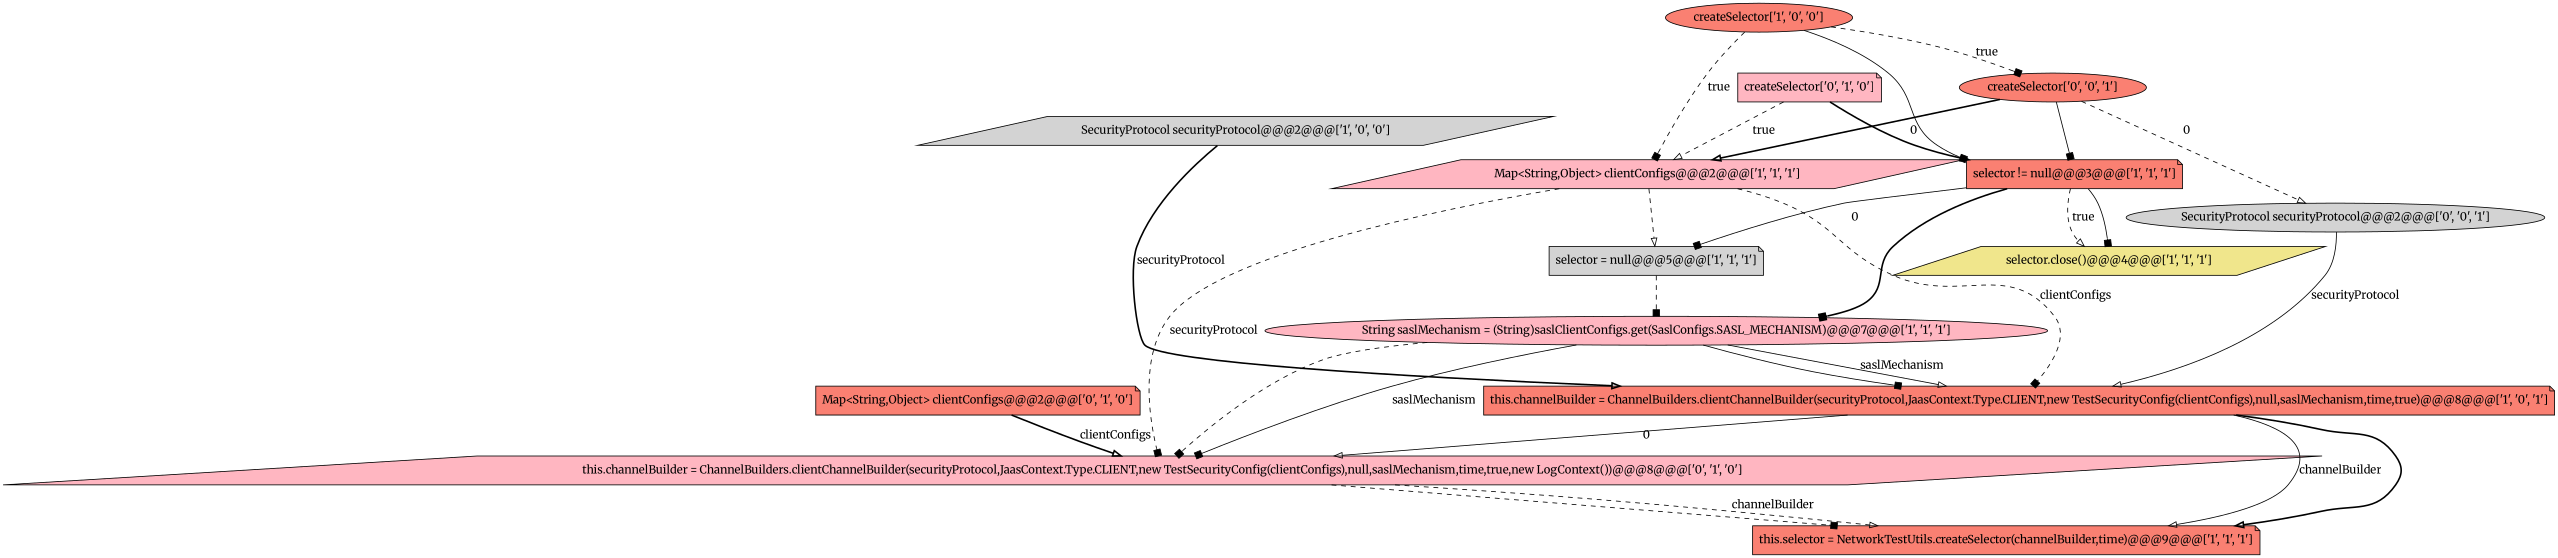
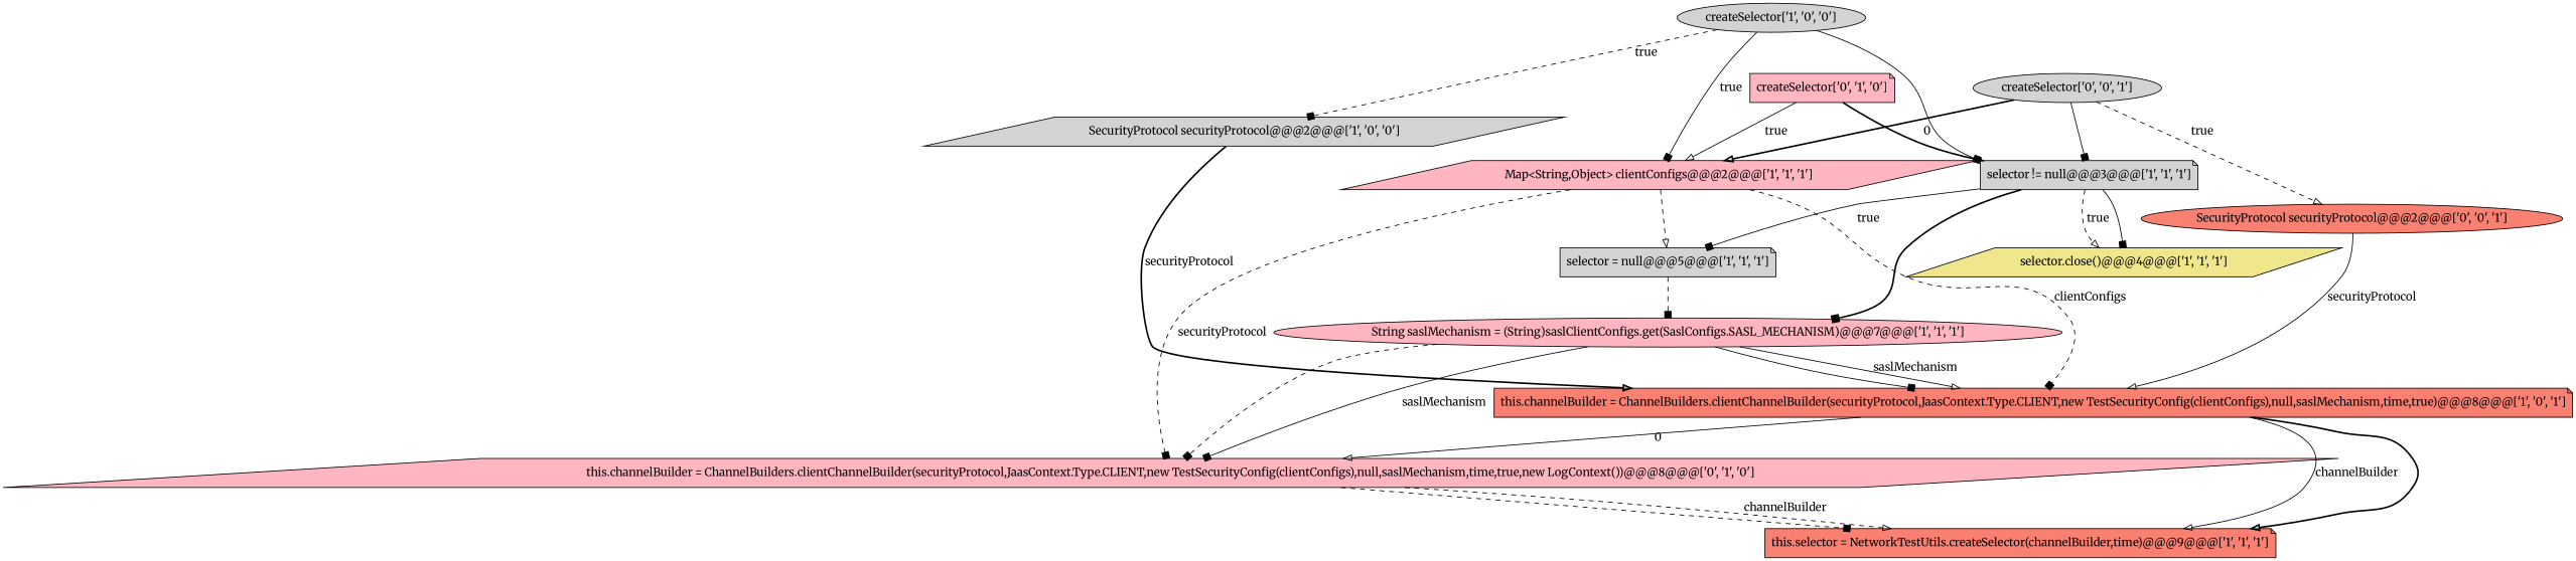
  digraph {
    fontname=Merriweather
    node [fillcolor=lightgrey fontname=Merriweather shape=note style=filled]
    edge [arrowhead=box fontname=Merriweather style=solid]
    n1 [fillcolor=khaki label="selector.close()@@@4@@@['1', '1', '1']" shape=parallelogram]
    n2 [label="selector = null@@@5@@@['1', '1', '1']"]
    n3 [fillcolor=lightpink label="String saslMechanism = (String)saslClientConfigs.get(SaslConfigs.SASL_MECHANISM)@@@7@@@['1', '1', '1']" shape=ellipse]
    n4 [fillcolor=salmon label="this.channelBuilder = ChannelBuilders.clientChannelBuilder(securityProtocol,JaasContext.Type.CLIENT,new TestSecurityConfig(clientConfigs),null,saslMechanism,time,true)@@@8@@@['1', '0', '1']"]
    n5 [fillcolor=lightpink label="this.channelBuilder = ChannelBuilders.clientChannelBuilder(securityProtocol,JaasContext.Type.CLIENT,new TestSecurityConfig(clientConfigs),null,saslMechanism,time,true,new LogContext())@@@8@@@['0', '1', '0']" shape=parallelogram]
-   n6 [fillcolor=salmon label="selector != null@@@3@@@['1', '1', '1']"]
-   n7 [fillcolor=salmon label="createSelector['0', '0', '1']" shape=ellipse]
+   n6 [label="selector != null@@@3@@@['1', '1', '1']"]
+   n7 [label="createSelector['0', '0', '1']" shape=ellipse]
    n8 [fillcolor=lightpink label="Map<String,Object> clientConfigs@@@2@@@['1', '1', '1']" shape=parallelogram]
-   n9 [label="SecurityProtocol securityProtocol@@@2@@@['0', '0', '1']" shape=ellipse]
+   n9 [fillcolor=salmon label="SecurityProtocol securityProtocol@@@2@@@['0', '0', '1']" shape=ellipse]
    n10 [fillcolor=salmon label="this.selector = NetworkTestUtils.createSelector(channelBuilder,time)@@@9@@@['1', '1', '1']"]
-   n11 [fillcolor=salmon label="Map<String,Object> clientConfigs@@@2@@@['0', '1', '0']"]
    n12 [label="SecurityProtocol securityProtocol@@@2@@@['1', '0', '0']" shape=parallelogram]
-   n13 [fillcolor=salmon label="createSelector['1', '0', '0']" shape=ellipse]
+   n13 [label="createSelector['1', '0', '0']" shape=ellipse]
    n14 [fillcolor=lightpink label="createSelector['0', '1', '0']"]
    n2 -> n3 [style=dashed]
    n3 -> n4 [arrowhead=onormal label=saslMechanism]
    n3 -> n4
    n3 -> n5 [style=dashed]
    n3 -> n5 [label=saslMechanism]
    n4 -> n5 [arrowhead=onormal label=0]
    n4 -> n10 [arrowhead=onormal style=bold]
    n4 -> n10 [arrowhead=onormal label=channelBuilder]
    n5 -> n10 [style=dashed]
    n5 -> n10 [arrowhead=onormal label=channelBuilder style=dashed]
    n6 -> n1
    n6 -> n1 [arrowhead=onormal label=true style=dashed]
-   n6 -> n2 [label=0]
+   n6 -> n2 [label=true]
    n6 -> n3 [style=bold]
    n7 -> n6
    n7 -> n8 [arrowhead=onormal label=0 style=bold]
-   n7 -> n9 [arrowhead=onormal label=0 style=dashed]
+   n7 -> n9 [arrowhead=onormal label=true style=dashed]
    n8 -> n2 [arrowhead=onormal style=dashed]
    n8 -> n4 [label=clientConfigs style=dashed]
    n8 -> n5 [label=securityProtocol style=dashed]
    n9 -> n4 [arrowhead=onormal label=securityProtocol]
-   n11 -> n5 [arrowhead=onormal label=clientConfigs style=bold]
    n12 -> n4 [arrowhead=onormal label=securityProtocol style=bold]
    n13 -> n6
-   n13 -> n8 [label=true style=dashed]
-   n13 -> n7 [label=true style=dashed]
+   n13 -> n8 [label=true]
+   n13 -> n12 [label=true style=dashed]
    n14 -> n6 [arrowhead=onormal style=bold]
-   n14 -> n8 [arrowhead=onormal label=true style=dashed]
+   n14 -> n8 [arrowhead=onormal label=true]
  }
